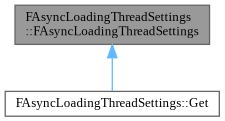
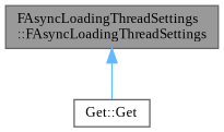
  digraph {
    rankdir=TB
    fontname="Liberation Serif"
    node [fontname="Liberation Serif" fontsize=10 shape=box style=filled]
    n1 [color=gray40 fillcolor=grey60 fontcolor=black height=0.2 label="FAsyncLoadingThreadSettings\l::FAsyncLoadingThreadSettings" width=0.4]
-   n2 [color=grey40 fillcolor=white height=0.2 label="FAsyncLoadingThreadSettings::Get" width=0.4]
+   n2 [color=grey40 fillcolor=white height=0.2 label="Get::Get" width=0.4]
    n1 -> n2 [color=steelblue1 dir=back fontname="Liberation Serif" fontsize=10 labelfontname=Helvetica labelfontsize=10 style=solid]
  }
